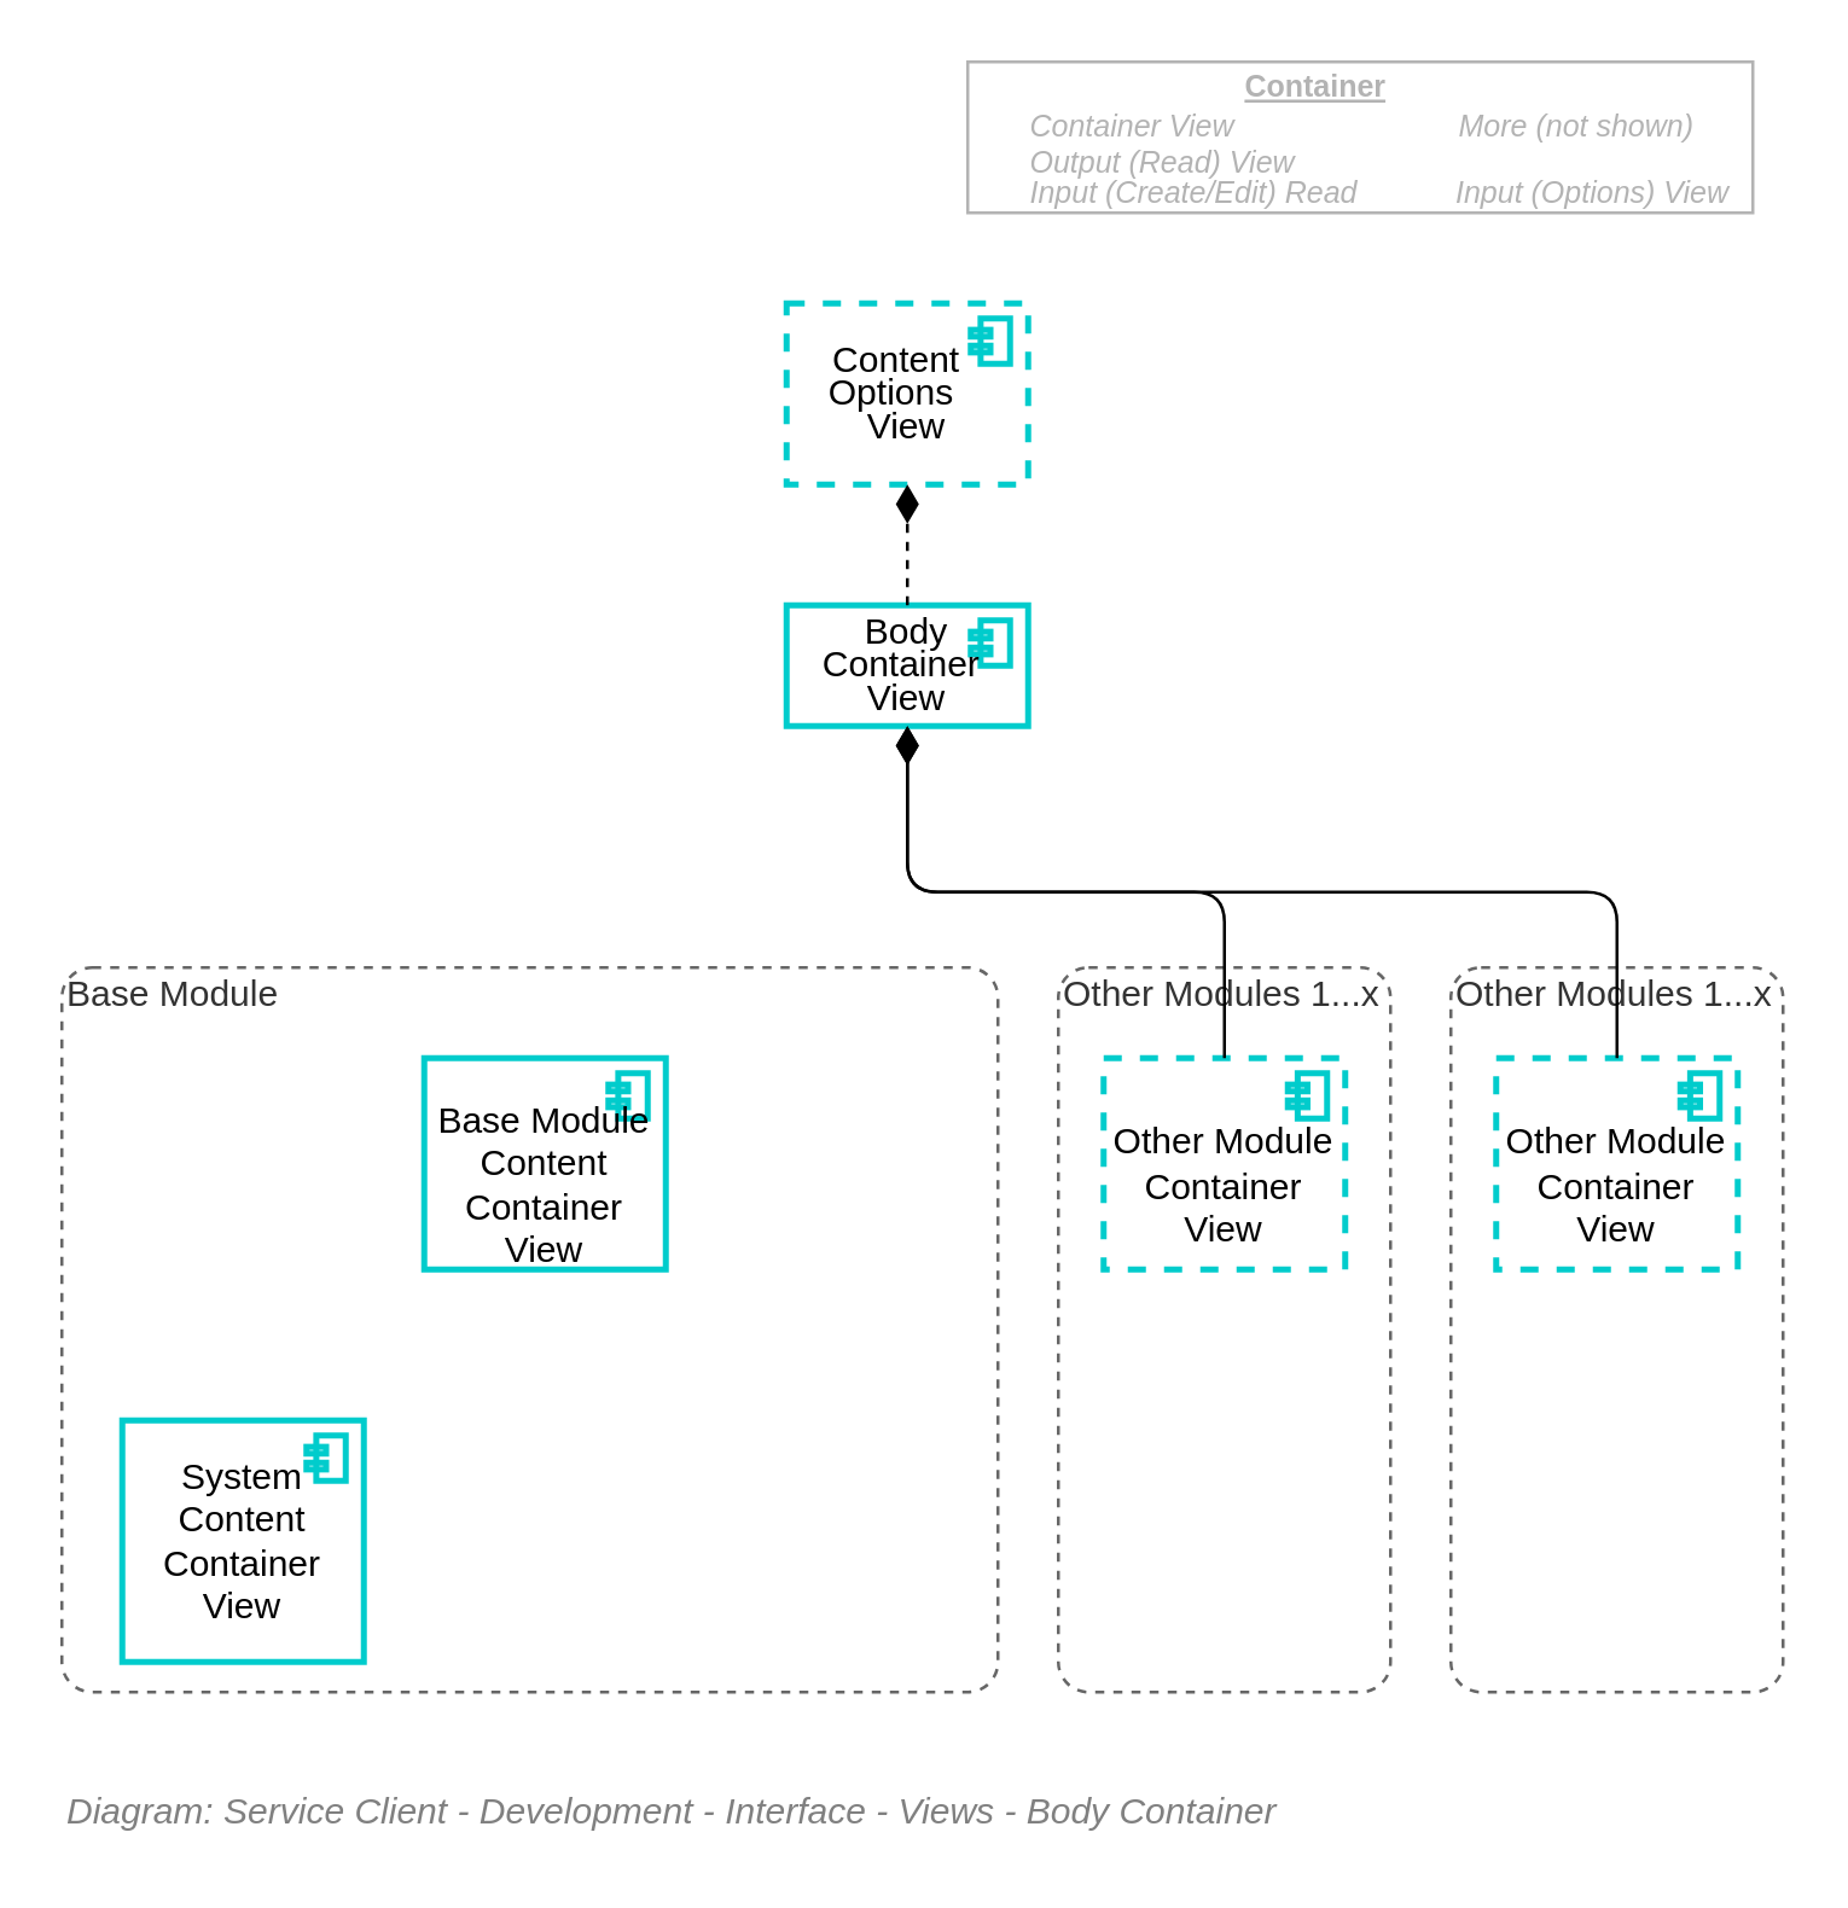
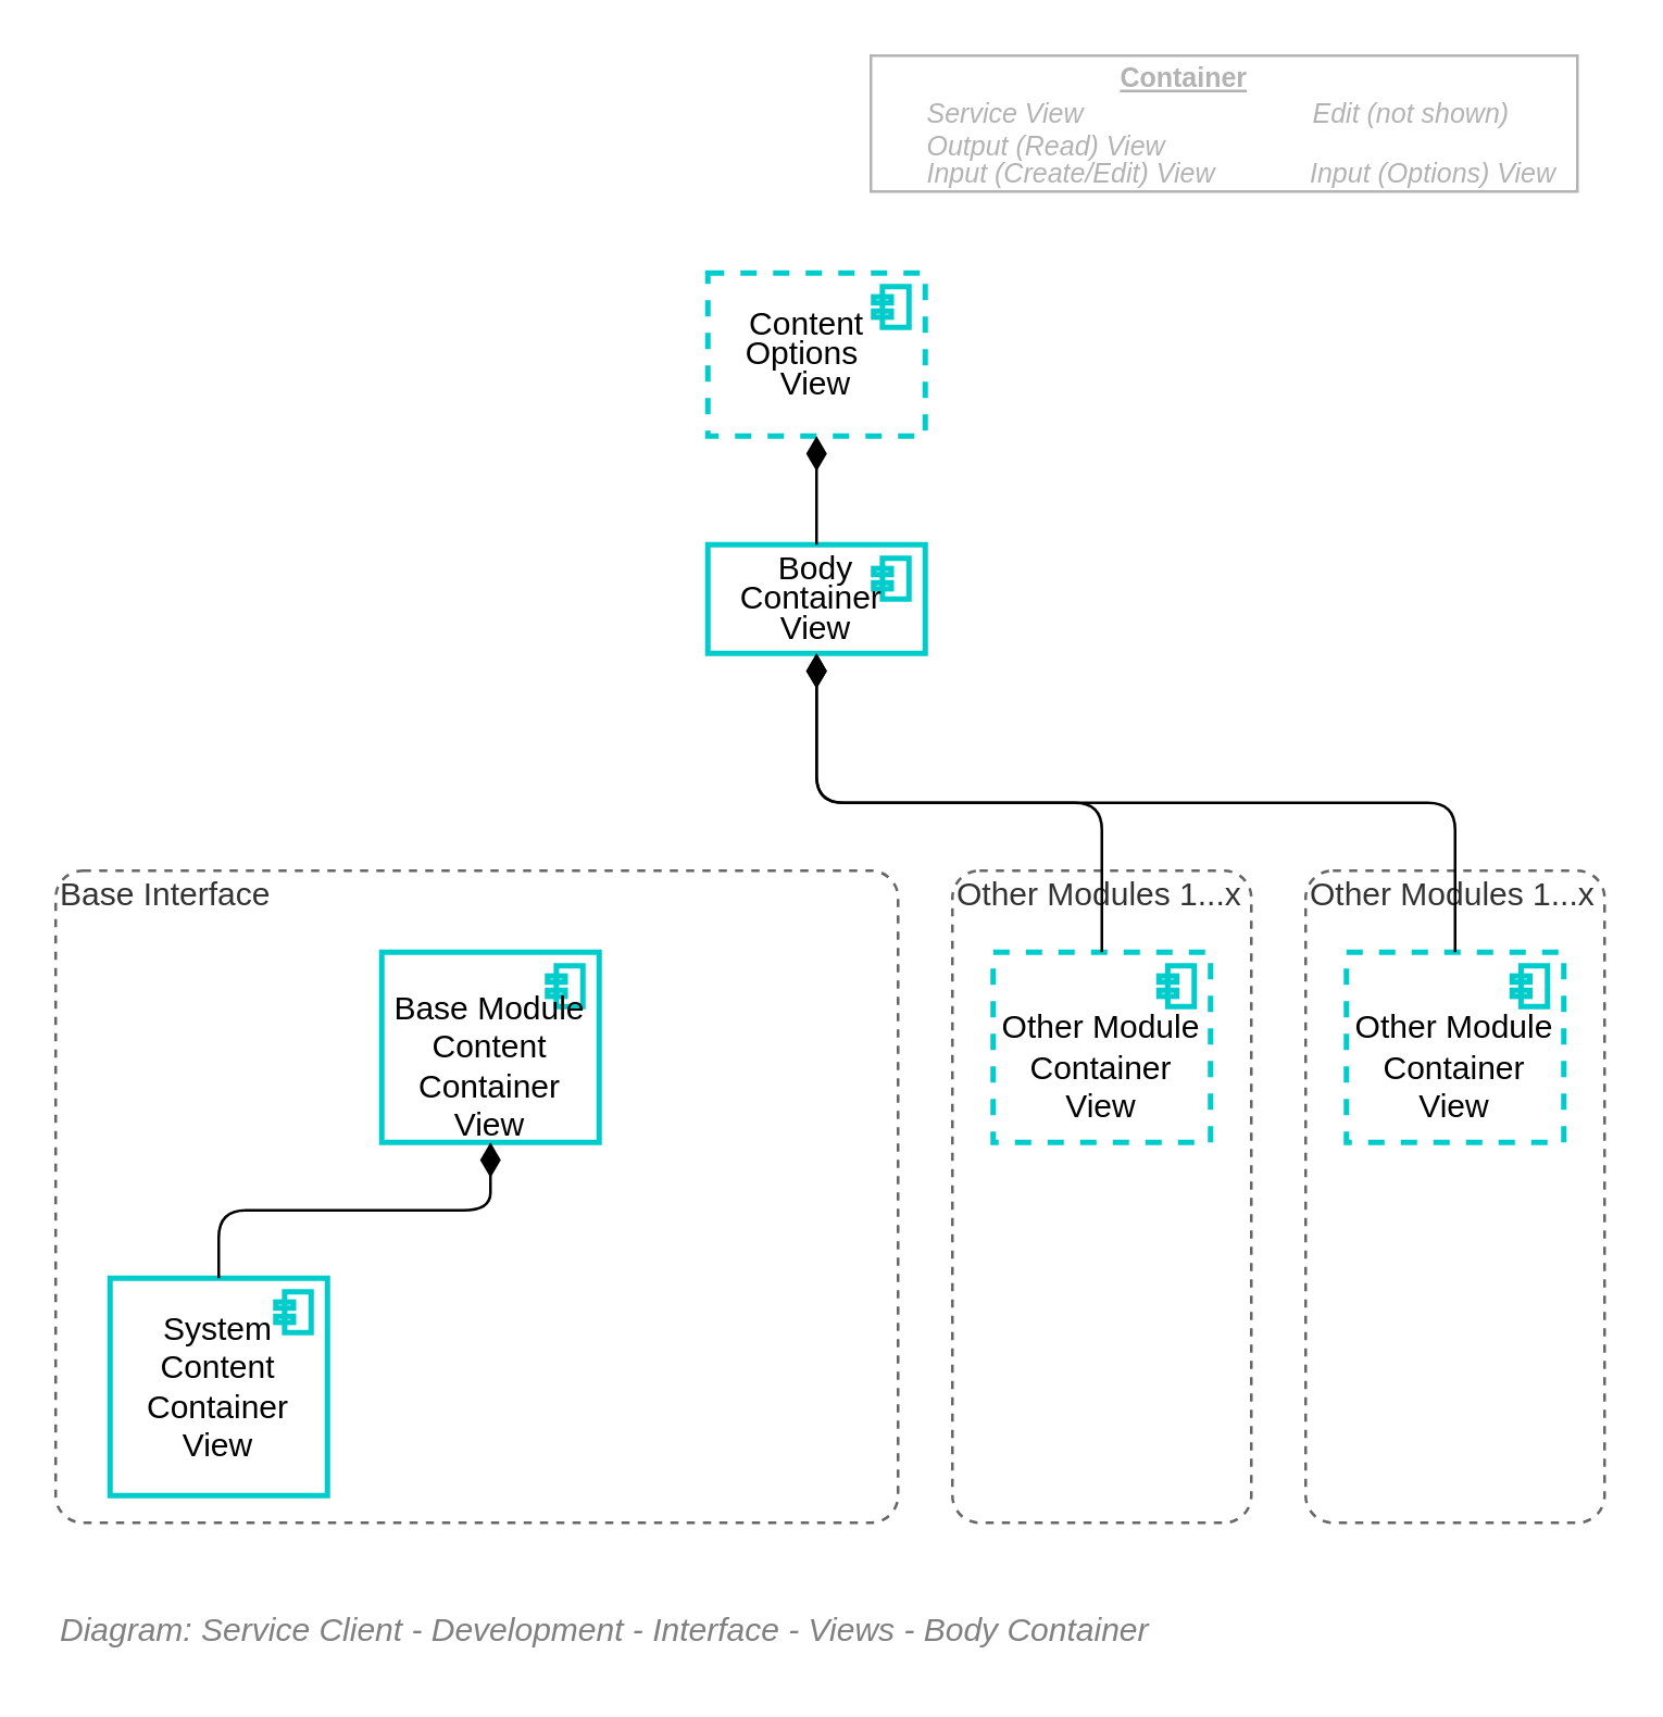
  <mxCell id="0" />
  <mxCell id="1" parent="0" />
  <mxCell id="2" value="&lt;p style=&quot;line-height: 90%&quot;&gt;&lt;span style=&quot;font-size: 12px&quot;&gt;Body&lt;br style=&quot;font-size: 12px&quot;&gt;&lt;/span&gt;&lt;span style=&quot;font-size: 12px&quot;&gt;Container&amp;nbsp;&lt;br style=&quot;font-size: 12px&quot;&gt;&lt;/span&gt;&lt;span style=&quot;font-size: 12px&quot;&gt;View&lt;br style=&quot;font-size: 12px&quot;&gt;&lt;/span&gt;&lt;/p&gt;" style="html=1;outlineConnect=0;whiteSpace=wrap;fillColor=none;strokeColor=#00CCCC;shape=mxgraph.archimate3.application;appType=comp;archiType=square;fontSize=12;verticalAlign=middle;container=1;collapsible=0;strokeWidth=2;" vertex="1" parent="1"><mxGeometry x="260" y="200" width="80" height="40" as="geometry" /></mxCell>
  <mxCell id="3" value="" style="shape=image;html=1;verticalAlign=top;verticalLabelPosition=bottom;labelBackgroundColor=#ffffff;imageAspect=0;aspect=fixed;image=https://cdn1.iconfinder.com/data/icons/material-core/18/check-box-outline-blank-128.png;strokeColor=#00CCCC;strokeWidth=2;fillColor=none;fontSize=12;align=left;" vertex="1" parent="2"><mxGeometry width="20" height="20" as="geometry" /></mxCell>
- <mxCell id="4" value="Base Module" style="rounded=1;whiteSpace=wrap;html=1;shadow=0;glass=0;comic=0;strokeColor=#666666;fillColor=none;fontSize=12;align=left;fontColor=#333333;recursiveResize=0;container=1;collapsible=0;dashed=1;verticalAlign=top;spacing=2;spacingTop=-5;absoluteArcSize=1;" vertex="1" parent="1"><mxGeometry x="20" y="320" width="310" height="240" as="geometry" /></mxCell>
+ <mxCell id="4" value="Base Interface" style="rounded=1;whiteSpace=wrap;html=1;shadow=0;glass=0;comic=0;strokeColor=#666666;fillColor=none;fontSize=12;align=left;fontColor=#333333;recursiveResize=0;container=1;collapsible=0;dashed=1;verticalAlign=top;spacing=2;spacingTop=-5;absoluteArcSize=1;" vertex="1" parent="1"><mxGeometry x="20" y="320" width="310" height="240" as="geometry" /></mxCell>
  <mxCell id="5" value="&lt;span style=&quot;font-size: 12px ; line-height: 90%&quot;&gt;&lt;br&gt;Base Module Content&lt;br&gt;Container View&lt;br style=&quot;font-size: 12px&quot;&gt;&lt;/span&gt;" style="html=1;outlineConnect=0;whiteSpace=wrap;fillColor=none;strokeColor=#00CCCC;shape=mxgraph.archimate3.application;appType=comp;archiType=square;fontSize=12;verticalAlign=middle;container=1;collapsible=0;strokeWidth=2;" vertex="1" parent="4"><mxGeometry x="120" y="30" width="80" height="70" as="geometry" /></mxCell>
  <mxCell id="6" value="" style="shape=image;html=1;verticalAlign=top;verticalLabelPosition=bottom;labelBackgroundColor=#ffffff;imageAspect=0;aspect=fixed;image=https://cdn1.iconfinder.com/data/icons/material-core/18/check-box-outline-blank-128.png;strokeColor=#00CCCC;strokeWidth=2;fillColor=none;fontSize=12;align=left;" vertex="1" parent="5"><mxGeometry width="20" height="20" as="geometry" /></mxCell>
  <mxCell id="7" value="&lt;span style=&quot;font-size: 12px ; line-height: 90%&quot;&gt;System&lt;br&gt;Content&lt;br&gt;Container View&lt;br style=&quot;font-size: 12px&quot;&gt;&lt;/span&gt;" style="html=1;outlineConnect=0;whiteSpace=wrap;fillColor=none;strokeColor=#00CCCC;shape=mxgraph.archimate3.application;appType=comp;archiType=square;fontSize=12;verticalAlign=middle;container=1;collapsible=0;strokeWidth=2;" vertex="1" parent="4"><mxGeometry x="20" y="150" width="80" height="80" as="geometry" /></mxCell>
  <mxCell id="8" value="" style="shape=image;html=1;verticalAlign=top;verticalLabelPosition=bottom;labelBackgroundColor=#ffffff;imageAspect=0;aspect=fixed;image=https://cdn1.iconfinder.com/data/icons/material-core/18/check-box-outline-blank-128.png;strokeColor=#00CCCC;strokeWidth=2;fillColor=none;fontSize=12;align=left;" vertex="1" parent="7"><mxGeometry width="20" height="20" as="geometry" /></mxCell>
  <mxCell id="9" value="" style="shape=image;html=1;verticalAlign=top;verticalLabelPosition=bottom;labelBackgroundColor=#ffffff;imageAspect=0;aspect=fixed;image=https://cdn2.iconfinder.com/data/icons/font-awesome/1792/ellipsis-h-128.png;strokeColor=#000000;strokeWidth=3;fillColor=#99FFFF;fontSize=12;fontColor=#000000;opacity=30;align=left;" vertex="1" parent="7"><mxGeometry y="60" width="20" height="20" as="geometry" /></mxCell>
+ <mxCell id="10" value="" style="html=1;endArrow=diamondThin;endFill=1;edgeStyle=elbowEdgeStyle;elbow=vertical;endSize=10;strokeColor=#000000;fontSize=10;entryX=0.5;entryY=1;entryDx=0;entryDy=0;entryPerimeter=0;" edge="1" parent="4" source="7" target="5"><mxGeometry width="160" relative="1" as="geometry"><mxPoint x="170" y="40" as="sourcePoint" /><mxPoint x="170" as="targetPoint" /></mxGeometry></mxCell>
  <mxCell id="11" value="Other Modules 1...x" style="rounded=1;whiteSpace=wrap;html=1;shadow=0;glass=0;comic=0;strokeColor=#666666;fillColor=none;fontSize=12;align=left;fontColor=#333333;recursiveResize=0;container=1;collapsible=0;dashed=1;verticalAlign=top;spacing=2;spacingTop=-5;absoluteArcSize=1;" vertex="1" parent="1"><mxGeometry x="350" y="320" width="110" height="240" as="geometry" /></mxCell>
  <mxCell id="12" value="&lt;span style=&quot;font-size: 12px ; line-height: 90%&quot;&gt;&lt;br&gt;Other Module Container View&lt;br style=&quot;font-size: 12px&quot;&gt;&lt;/span&gt;" style="html=1;outlineConnect=0;whiteSpace=wrap;fillColor=none;strokeColor=#00CCCC;shape=mxgraph.archimate3.application;appType=comp;archiType=square;fontSize=12;verticalAlign=middle;container=1;collapsible=0;strokeWidth=2;dashed=1;" vertex="1" parent="11"><mxGeometry x="15" y="30" width="80" height="70" as="geometry" /></mxCell>
  <mxCell id="13" value="" style="shape=image;html=1;verticalAlign=top;verticalLabelPosition=bottom;labelBackgroundColor=#ffffff;imageAspect=0;aspect=fixed;image=https://cdn1.iconfinder.com/data/icons/material-core/18/check-box-outline-blank-128.png;strokeColor=#00CCCC;strokeWidth=2;fillColor=none;fontSize=12;align=left;" vertex="1" parent="12"><mxGeometry width="20" height="20" as="geometry" /></mxCell>
  <mxCell id="14" value="&lt;p style=&quot;line-height: 90% ; font-size: 12px&quot;&gt;&lt;span style=&quot;font-size: 12px&quot;&gt;Content&amp;nbsp;&amp;nbsp;&lt;br style=&quot;font-size: 12px&quot;&gt;&lt;/span&gt;&lt;span style=&quot;font-size: 12px&quot;&gt;Options&amp;nbsp; &amp;nbsp;&lt;br style=&quot;font-size: 12px&quot;&gt;&lt;/span&gt;&lt;span style=&quot;font-size: 12px&quot;&gt;View&lt;br style=&quot;font-size: 12px&quot;&gt;&lt;/span&gt;&lt;/p&gt;" style="html=1;outlineConnect=0;whiteSpace=wrap;fillColor=none;strokeColor=#00CCCC;shape=mxgraph.archimate3.application;appType=comp;archiType=square;fontSize=12;verticalAlign=middle;container=1;collapsible=0;strokeWidth=2;dashed=1;" vertex="1" parent="1"><mxGeometry x="260" y="100" width="80" height="60" as="geometry" /></mxCell>
  <mxCell id="15" value="" style="shape=image;html=1;verticalAlign=top;verticalLabelPosition=bottom;labelBackgroundColor=#ffffff;imageAspect=0;aspect=fixed;image=https://cdn1.iconfinder.com/data/icons/material-core/18/check-box-outline-blank-128.png;strokeColor=#00CCCC;strokeWidth=2;fillColor=none;fontSize=12;align=left;" vertex="1" parent="14"><mxGeometry width="20" height="20" as="geometry" /></mxCell>
  <mxCell id="16" value="" style="shape=image;html=1;verticalAlign=top;verticalLabelPosition=bottom;labelBackgroundColor=#ffffff;imageAspect=0;aspect=fixed;image=https://cdn2.iconfinder.com/data/icons/font-awesome/1792/ellipsis-h-128.png;strokeColor=#000000;strokeWidth=3;fillColor=#99FFFF;fontSize=12;fontColor=#000000;opacity=30;align=left;" vertex="1" parent="14"><mxGeometry y="40" width="20" height="20" as="geometry" /></mxCell>
- <mxCell id="17" value="" style="html=1;endArrow=diamondThin;endFill=1;elbow=vertical;endSize=10;fontSize=8;entryX=0.5;entryY=1;entryDx=0;entryDy=0;entryPerimeter=0;exitX=0.5;exitY=0;exitDx=0;exitDy=0;exitPerimeter=0;dashed=1;" edge="1" parent="1" source="2" target="14"><mxGeometry width="160" relative="1" as="geometry"><mxPoint x="300" y="220" as="sourcePoint" /><mxPoint x="300" y="180" as="targetPoint" /></mxGeometry></mxCell>
+ <mxCell id="17" value="" style="html=1;endArrow=diamondThin;endFill=1;elbow=vertical;endSize=10;fontSize=8;entryX=0.5;entryY=1;entryDx=0;entryDy=0;entryPerimeter=0;exitX=0.5;exitY=0;exitDx=0;exitDy=0;exitPerimeter=0;" edge="1" parent="1" source="2" target="14"><mxGeometry width="160" relative="1" as="geometry"><mxPoint x="300" y="220" as="sourcePoint" /><mxPoint x="300" y="180" as="targetPoint" /></mxGeometry></mxCell>
  <mxCell id="18" value="Other Modules 1...x" style="rounded=1;whiteSpace=wrap;html=1;shadow=0;glass=0;comic=0;strokeColor=#666666;fillColor=none;fontSize=12;align=left;fontColor=#333333;recursiveResize=0;container=1;collapsible=0;dashed=1;verticalAlign=top;spacing=2;spacingTop=-5;absoluteArcSize=1;" vertex="1" parent="1"><mxGeometry x="480" y="320" width="110" height="240" as="geometry" /></mxCell>
  <mxCell id="19" value="&lt;span style=&quot;font-size: 12px ; line-height: 90%&quot;&gt;&lt;br&gt;Other Module Container View&lt;br style=&quot;font-size: 12px&quot;&gt;&lt;/span&gt;" style="html=1;outlineConnect=0;whiteSpace=wrap;fillColor=none;strokeColor=#00CCCC;shape=mxgraph.archimate3.application;appType=comp;archiType=square;fontSize=12;verticalAlign=middle;container=1;collapsible=0;strokeWidth=2;dashed=1;" vertex="1" parent="18"><mxGeometry x="15" y="30" width="80" height="70" as="geometry" /></mxCell>
  <mxCell id="20" value="" style="shape=image;html=1;verticalAlign=top;verticalLabelPosition=bottom;labelBackgroundColor=#ffffff;imageAspect=0;aspect=fixed;image=https://cdn1.iconfinder.com/data/icons/material-core/18/check-box-outline-blank-128.png;strokeColor=#00CCCC;strokeWidth=2;fillColor=none;fontSize=12;align=left;" vertex="1" parent="19"><mxGeometry width="20" height="20" as="geometry" /></mxCell>
  <mxCell id="21" value="" style="html=1;endArrow=diamondThin;endFill=1;edgeStyle=elbowEdgeStyle;elbow=vertical;endSize=10;strokeColor=#000000;fontSize=10;entryX=0.5;entryY=1;entryDx=0;entryDy=0;entryPerimeter=0;exitX=0.5;exitY=0;exitDx=0;exitDy=0;exitPerimeter=0;" edge="1" parent="1" source="12" target="2"><mxGeometry width="160" relative="1" as="geometry"><mxPoint x="190" y="310" as="sourcePoint" /><mxPoint x="310" y="250" as="targetPoint" /></mxGeometry></mxCell>
  <mxCell id="22" value="" style="html=1;endArrow=diamondThin;endFill=1;edgeStyle=elbowEdgeStyle;elbow=vertical;endSize=10;strokeColor=#000000;fontSize=10;entryX=0.5;entryY=1;entryDx=0;entryDy=0;entryPerimeter=0;exitX=0.5;exitY=0;exitDx=0;exitDy=0;exitPerimeter=0;" edge="1" parent="1" source="19" target="2"><mxGeometry width="160" relative="1" as="geometry"><mxPoint x="415" y="310" as="sourcePoint" /><mxPoint x="310" y="250" as="targetPoint" /></mxGeometry></mxCell>
  <mxCell id="23" value="" style="rounded=0;whiteSpace=wrap;html=1;fontSize=10;align=left;container=1;collapsible=0;fontColor=#B3B3B3;strokeColor=#B3B3B3;" vertex="1" parent="1"><mxGeometry x="320" y="20" width="260" height="50" as="geometry" /></mxCell>
- <mxCell id="24" value="Container View" style="text;html=1;strokeColor=none;fillColor=none;align=left;verticalAlign=middle;whiteSpace=wrap;rounded=0;fontSize=10;fontStyle=2;fontColor=#B3B3B3;" vertex="1" parent="23"><mxGeometry x="18.811" y="16.667" width="111.189" height="8.333" as="geometry" /></mxCell>
+ <mxCell id="24" value="Service View" style="text;html=1;strokeColor=none;fillColor=none;align=left;verticalAlign=middle;whiteSpace=wrap;rounded=0;fontSize=10;fontStyle=2;fontColor=#B3B3B3;" vertex="1" parent="23"><mxGeometry x="18.811" y="16.667" width="111.189" height="8.333" as="geometry" /></mxCell>
  <mxCell id="25" value="Output (Read) View" style="text;html=1;strokeColor=none;fillColor=none;align=left;verticalAlign=middle;whiteSpace=wrap;rounded=0;fontSize=10;fontStyle=2;fontColor=#B3B3B3;" vertex="1" parent="23"><mxGeometry x="18.806" y="30.0" width="111.194" height="6.33" as="geometry" /></mxCell>
- <mxCell id="26" value="Input (Create/Edit) Read" style="text;html=1;strokeColor=none;fillColor=none;align=left;verticalAlign=middle;whiteSpace=wrap;rounded=0;fontSize=10;fontStyle=2;fontColor=#B3B3B3;" vertex="1" parent="23"><mxGeometry x="18.811" y="39.333" width="111.189" height="8.333" as="geometry" /></mxCell>
+ <mxCell id="26" value="Input (Create/Edit) View" style="text;html=1;strokeColor=none;fillColor=none;align=left;verticalAlign=middle;whiteSpace=wrap;rounded=0;fontSize=10;fontStyle=2;fontColor=#B3B3B3;" vertex="1" parent="23"><mxGeometry x="18.811" y="39.333" width="111.189" height="8.333" as="geometry" /></mxCell>
  <mxCell id="27" value="Container" style="text;html=1;strokeColor=none;fillColor=none;align=center;verticalAlign=middle;whiteSpace=wrap;rounded=0;fontSize=10;fontStyle=5;fontColor=#B3B3B3;" vertex="1" parent="23"><mxGeometry x="28.805" width="172.828" height="16.667" as="geometry" /></mxCell>
  <mxCell id="28" value="" style="shape=image;html=1;verticalAlign=top;verticalLabelPosition=bottom;labelBackgroundColor=#ffffff;imageAspect=0;aspect=fixed;image=https://cdn1.iconfinder.com/data/icons/material-core/18/check-box-outline-blank-128.png;strokeColor=#00CCCC;strokeWidth=2;fillColor=none;fontSize=12;align=left;" vertex="1" parent="23"><mxGeometry x="3.498" y="15.83" width="10.0" height="10.0" as="geometry" /></mxCell>
  <mxCell id="29" value="" style="shape=image;html=1;verticalAlign=top;verticalLabelPosition=bottom;labelBackgroundColor=#ffffff;imageAspect=0;aspect=fixed;image=https://cdn3.iconfinder.com/data/icons/arrow-and-interface-4/28/input-2-128.png;strokeColor=#00CCCC;strokeWidth=2;fillColor=none;fontSize=12;align=left;" vertex="1" parent="23"><mxGeometry x="3.498" y="39.33" width="10.0" height="10.0" as="geometry" /></mxCell>
  <mxCell id="30" value="" style="shape=image;html=1;verticalAlign=top;verticalLabelPosition=bottom;labelBackgroundColor=#ffffff;imageAspect=0;aspect=fixed;image=https://cdn1.iconfinder.com/data/icons/essential-pack-3/24/82.output-128.png;strokeColor=#00CCCC;strokeWidth=2;fillColor=none;fontSize=12;align=left;" vertex="1" parent="23"><mxGeometry x="3.498" y="28.17" width="10.0" height="10.0" as="geometry" /></mxCell>
  <mxCell id="31" value="" style="shape=image;html=1;verticalAlign=top;verticalLabelPosition=bottom;labelBackgroundColor=#ffffff;imageAspect=0;aspect=fixed;image=https://cdn2.iconfinder.com/data/icons/font-awesome/1792/ellipsis-h-128.png;strokeColor=#000000;strokeWidth=2;fillColor=#D4E1F5;fontSize=12;fontColor=#000000;opacity=80;align=left;" vertex="1" parent="23"><mxGeometry x="141.667" y="17.0" width="10.0" height="10.0" as="geometry" /></mxCell>
- <mxCell id="32" value="More (not shown)" style="text;html=1;strokeColor=none;fillColor=none;align=left;verticalAlign=middle;whiteSpace=wrap;rounded=0;fontSize=10;fontStyle=2;fontColor=#B3B3B3;" vertex="1" parent="23"><mxGeometry x="161.481" y="18.0" width="98.519" height="6.67" as="geometry" /></mxCell>
+ <mxCell id="32" value="Edit (not shown)" style="text;html=1;strokeColor=none;fillColor=none;align=left;verticalAlign=middle;whiteSpace=wrap;rounded=0;fontSize=10;fontStyle=2;fontColor=#B3B3B3;" vertex="1" parent="23"><mxGeometry x="161.481" y="18.0" width="98.519" height="6.67" as="geometry" /></mxCell>
  <mxCell id="33" value="" style="shape=image;html=1;verticalAlign=top;verticalLabelPosition=bottom;labelBackgroundColor=none;imageAspect=0;aspect=fixed;image=https://cdn4.iconfinder.com/data/icons/free-ui/64/v-35-128.png;strokeColor=#000000;strokeWidth=3;fillColor=#99FFFF;fontSize=12;fontColor=#000000;align=left;" vertex="1" parent="23"><mxGeometry x="141.667" y="38.0" width="10.0" height="10.0" as="geometry" /></mxCell>
  <mxCell id="34" value="Input (Options) View" style="text;html=1;strokeColor=none;fillColor=none;align=left;verticalAlign=middle;whiteSpace=wrap;rounded=0;fontSize=10;fontStyle=2;fontColor=#B3B3B3;" vertex="1" parent="23"><mxGeometry x="160.003" y="40.0" width="98.519" height="6.67" as="geometry" /></mxCell>
  <mxCell id="35" value="" style="group;spacingRight=21;" connectable="0" vertex="1" parent="1"><mxGeometry x="20" y="20" width="560" height="50" as="geometry" /></mxCell>
  <mxCell id="36" value="&lt;font style=&quot;font-size: 12px&quot;&gt;Diagram: Service Client - Development - Interface - Views - Body Container&lt;/font&gt;" style="text;strokeColor=none;fillColor=none;html=1;fontSize=12;fontStyle=2;verticalAlign=middle;align=left;shadow=0;glass=0;comic=0;opacity=30;fontColor=#808080;" vertex="1" parent="1"><mxGeometry x="20" y="590" width="520" height="20" as="geometry" /></mxCell>
